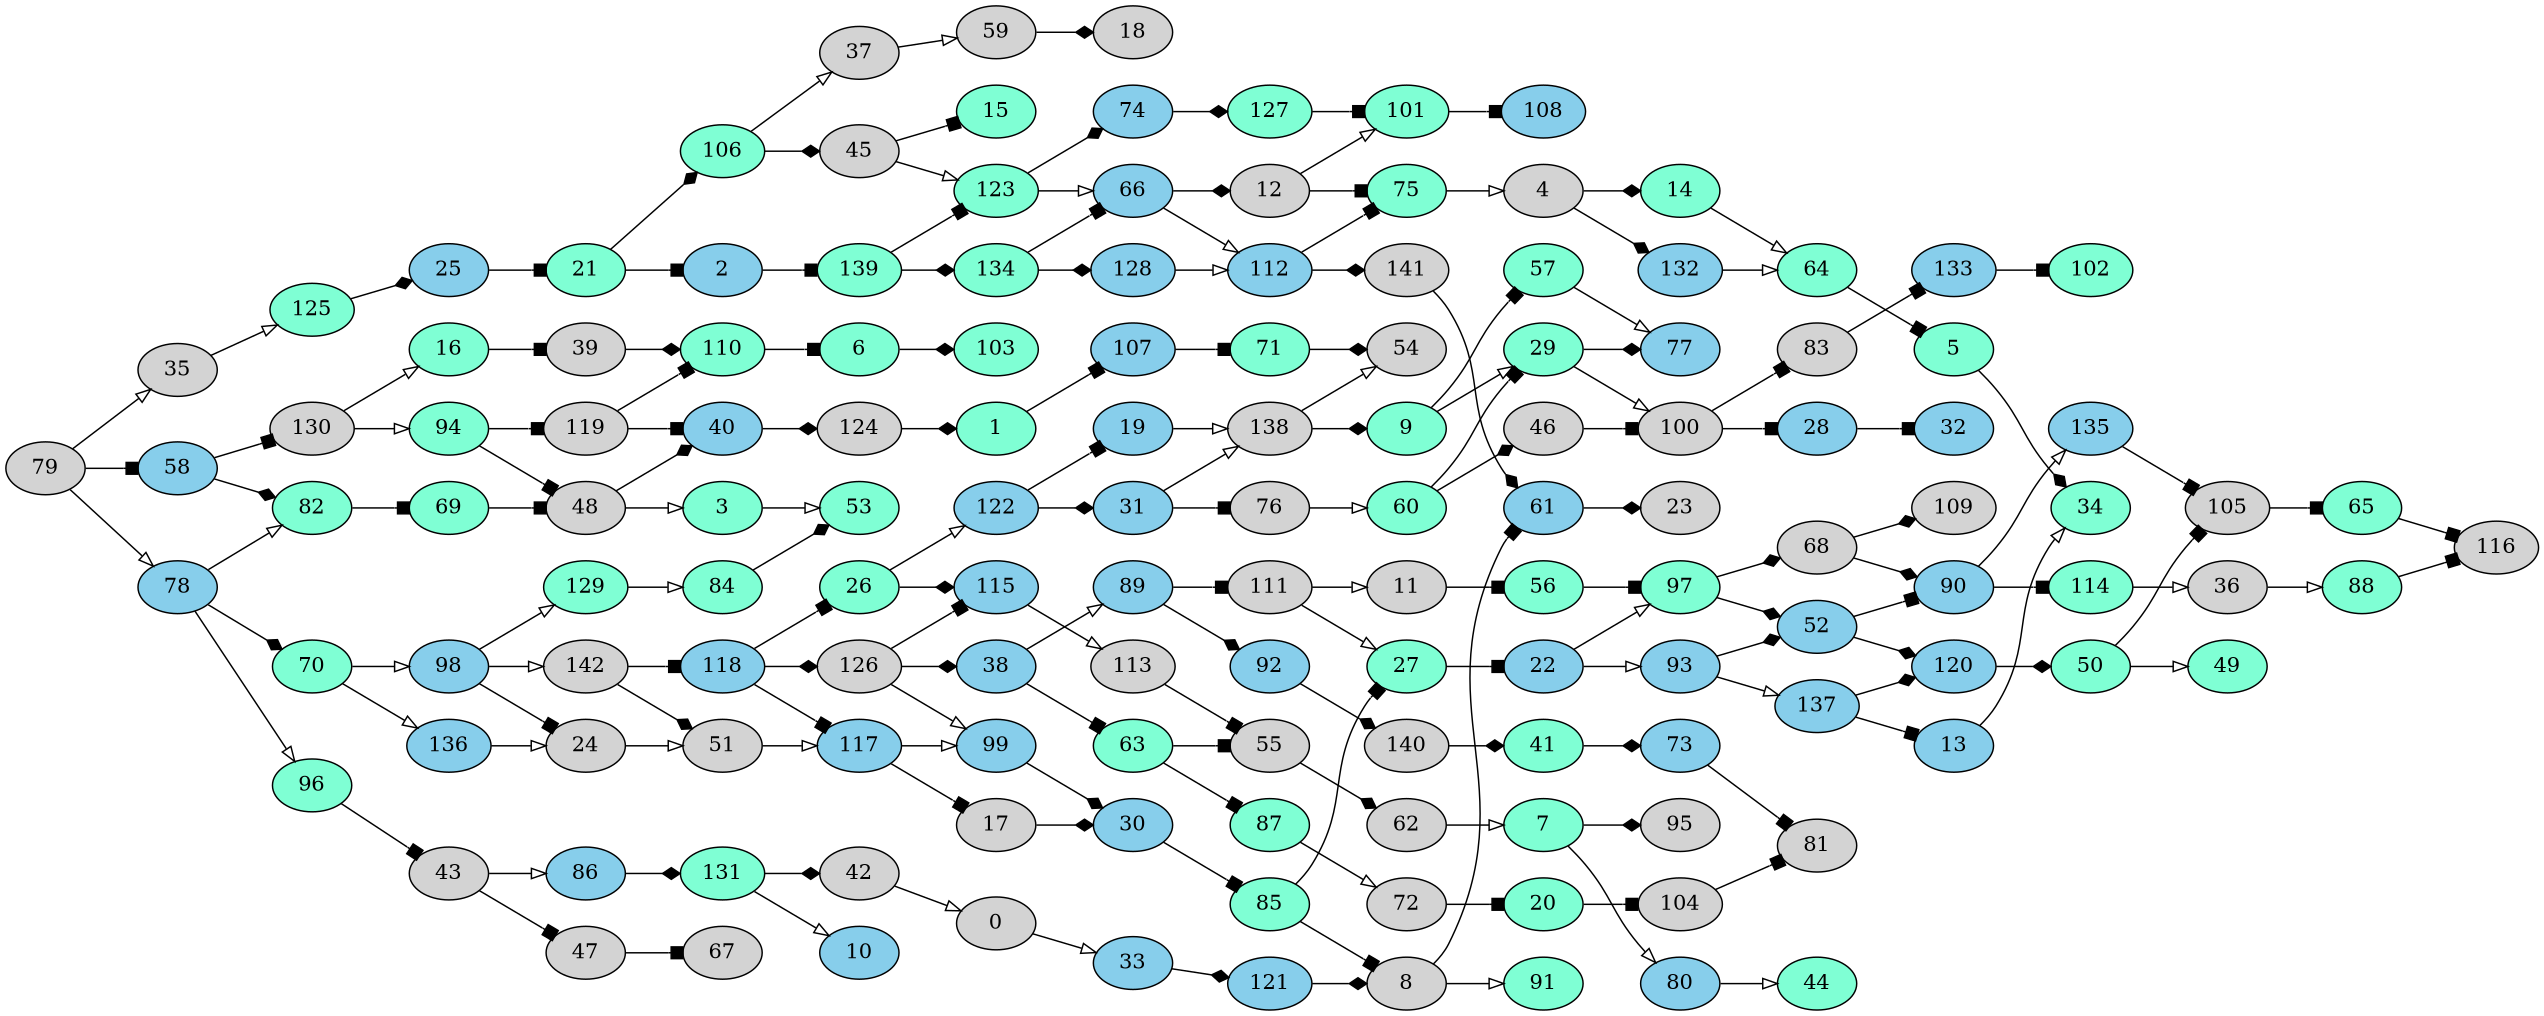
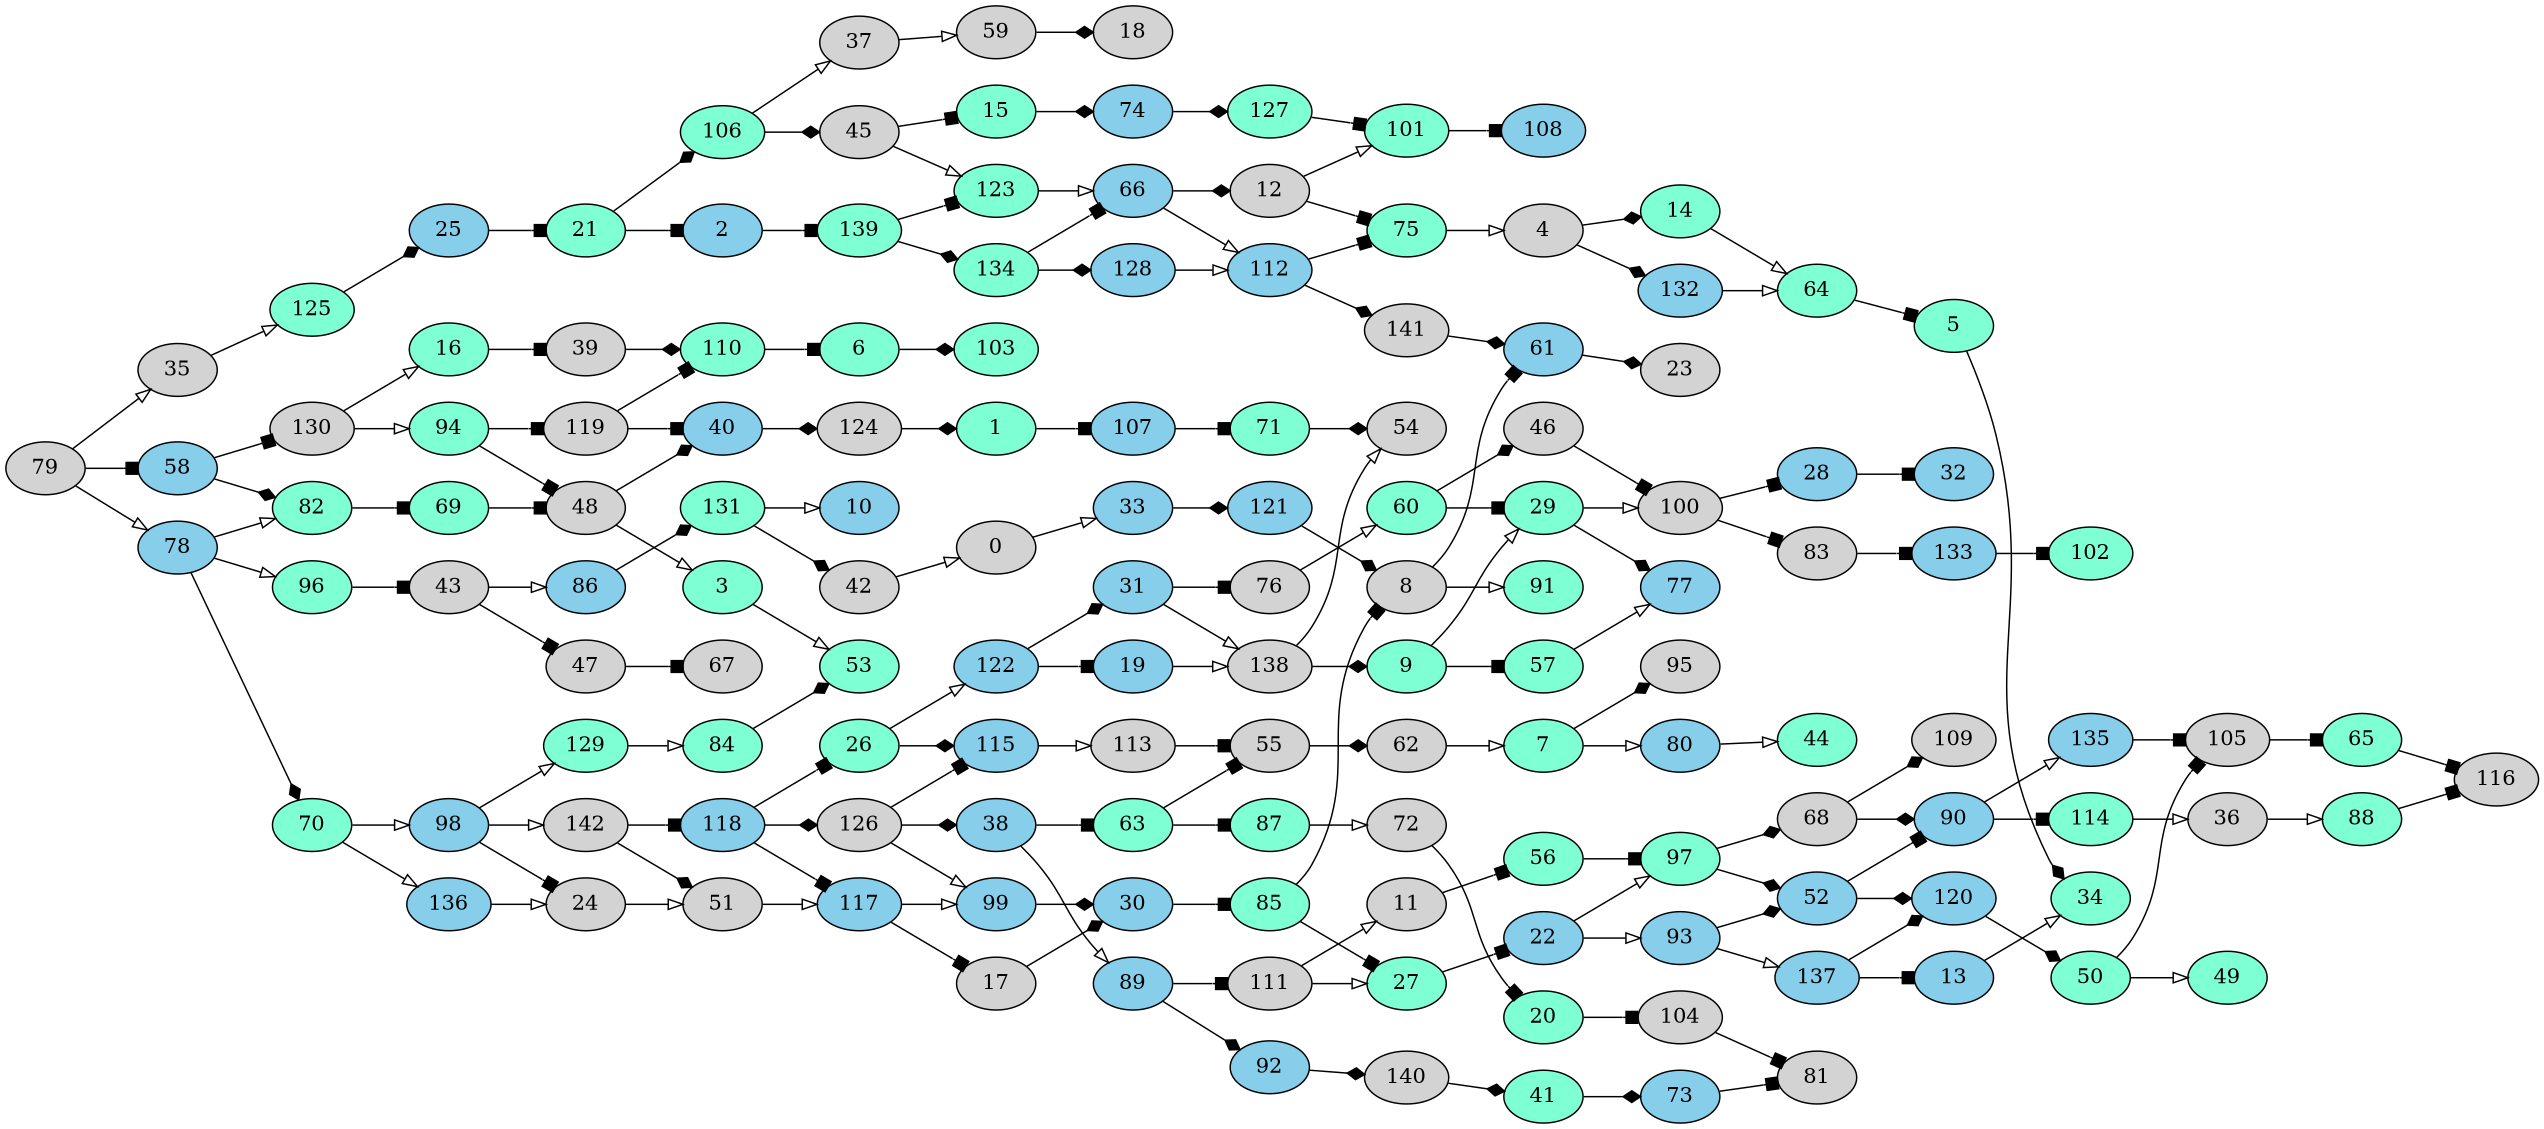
  strict digraph {
    rankdir=LR
    node [fillcolor=aquamarine style=filled]
    edge [arrowhead=box]
    0 [fillcolor=lightgrey]
    33 [fillcolor=skyblue]
    121 [fillcolor=skyblue]
    8 [fillcolor=lightgrey]
    107 [fillcolor=skyblue]
    1
    71
    54 [fillcolor=lightgrey]
    2 [fillcolor=skyblue]
    139
    123
    134
    66 [fillcolor=skyblue]
    74 [fillcolor=skyblue]
    128 [fillcolor=skyblue]
    3
    53
    4 [fillcolor=lightgrey]
    14
    132 [fillcolor=skyblue]
    64
    5
    34
    6
    103
    80 [fillcolor=skyblue]
    7
    95 [fillcolor=lightgrey]
    44
    61 [fillcolor=skyblue]
    91
    23 [fillcolor=lightgrey]
    9
    29
    57
    77 [fillcolor=skyblue]
    100 [fillcolor=lightgrey]
    28 [fillcolor=skyblue]
    83 [fillcolor=lightgrey]
    11 [fillcolor=lightgrey]
    56
    97
    52 [fillcolor=skyblue]
    68 [fillcolor=lightgrey]
    12 [fillcolor=lightgrey]
    75
    101
    108 [fillcolor=skyblue]
    13 [fillcolor=skyblue]
    39 [fillcolor=lightgrey]
    16
    110
    17 [fillcolor=lightgrey]
    30 [fillcolor=skyblue]
    85
    27
    19 [fillcolor=skyblue]
    138 [fillcolor=lightgrey]
    104 [fillcolor=lightgrey]
    20
    81 [fillcolor=lightgrey]
    21
    106
    37 [fillcolor=lightgrey]
    45 [fillcolor=lightgrey]
    59 [fillcolor=lightgrey]
    15
    22 [fillcolor=skyblue]
    93 [fillcolor=skyblue]
    137 [fillcolor=skyblue]
    90 [fillcolor=skyblue]
    120 [fillcolor=skyblue]
    109 [fillcolor=lightgrey]
    24 [fillcolor=lightgrey]
    51 [fillcolor=lightgrey]
    117 [fillcolor=skyblue]
    99 [fillcolor=skyblue]
    25 [fillcolor=skyblue]
    115 [fillcolor=skyblue]
    26
    122 [fillcolor=skyblue]
    113 [fillcolor=lightgrey]
    31 [fillcolor=skyblue]
    55 [fillcolor=lightgrey]
    76 [fillcolor=lightgrey]
    32 [fillcolor=skyblue]
    133 [fillcolor=skyblue]
    60
    46 [fillcolor=lightgrey]
    35 [fillcolor=lightgrey]
    125
    36 [fillcolor=lightgrey]
    88
    116 [fillcolor=lightgrey]
    18 [fillcolor=lightgrey]
    38 [fillcolor=skyblue]
    63
    89 [fillcolor=skyblue]
    87
    92 [fillcolor=skyblue]
    111 [fillcolor=lightgrey]
    62 [fillcolor=lightgrey]
    72 [fillcolor=lightgrey]
    140 [fillcolor=lightgrey]
    40 [fillcolor=skyblue]
    124 [fillcolor=lightgrey]
    73 [fillcolor=skyblue]
    41
    42 [fillcolor=lightgrey]
    43 [fillcolor=lightgrey]
    47 [fillcolor=lightgrey]
    86 [fillcolor=skyblue]
    67 [fillcolor=lightgrey]
    131
    10 [fillcolor=skyblue]
    112 [fillcolor=skyblue]
    127
    48 [fillcolor=lightgrey]
    50
    49
    105 [fillcolor=lightgrey]
    65
    114
    135 [fillcolor=skyblue]
    58 [fillcolor=skyblue]
    82
    130 [fillcolor=lightgrey]
    69
    94
    119 [fillcolor=lightgrey]
    141 [fillcolor=lightgrey]
    98 [fillcolor=skyblue]
    70
    136 [fillcolor=skyblue]
    129
    142 [fillcolor=lightgrey]
    84
    118 [fillcolor=skyblue]
    78 [fillcolor=skyblue]
    96
    79 [fillcolor=lightgrey]
    102
    126 [fillcolor=lightgrey]
    0 -> 33 [arrowhead=onormal]
    33 -> 121 [arrowhead=diamond]
    121 -> 8 [arrowhead=diamond]
    8 -> 61
    8 -> 91 [arrowhead=onormal]
    107 -> 71
    1 -> 107
    71 -> 54 [arrowhead=diamond]
    2 -> 139
    139 -> 123
    139 -> 134 [arrowhead=diamond]
    123 -> 66 [arrowhead=onormal]
-   123 -> 74 [arrowhead=diamond]
+   15 -> 74 [arrowhead=diamond]
    134 -> 66
    134 -> 128 [arrowhead=diamond]
    66 -> 12 [arrowhead=diamond]
    66 -> 112 [arrowhead=onormal]
    74 -> 127 [arrowhead=diamond]
    128 -> 112 [arrowhead=onormal]
    3 -> 53 [arrowhead=onormal]
    4 -> 14 [arrowhead=diamond]
    4 -> 132 [arrowhead=diamond]
    14 -> 64 [arrowhead=onormal]
    132 -> 64 [arrowhead=onormal]
    64 -> 5
    5 -> 34 [arrowhead=diamond]
    6 -> 103 [arrowhead=diamond]
    80 -> 44 [arrowhead=onormal]
    7 -> 80 [arrowhead=onormal]
    7 -> 95 [arrowhead=diamond]
    61 -> 23 [arrowhead=diamond]
    9 -> 29 [arrowhead=onormal]
    9 -> 57
    29 -> 77 [arrowhead=diamond]
    29 -> 100 [arrowhead=onormal]
    57 -> 77 [arrowhead=onormal]
    100 -> 28
    100 -> 83
    28 -> 32
    83 -> 133
    11 -> 56
    56 -> 97
    97 -> 52 [arrowhead=diamond]
    97 -> 68 [arrowhead=diamond]
    52 -> 90
    52 -> 120 [arrowhead=diamond]
    68 -> 90 [arrowhead=diamond]
    68 -> 109 [arrowhead=diamond]
    12 -> 75
    12 -> 101 [arrowhead=onormal]
    75 -> 4 [arrowhead=onormal]
    101 -> 108
    13 -> 34 [arrowhead=onormal]
    39 -> 110 [arrowhead=diamond]
    16 -> 39
    110 -> 6
    17 -> 30 [arrowhead=diamond]
    30 -> 85
    85 -> 8
    85 -> 27
    27 -> 22
    19 -> 138 [arrowhead=onormal]
    138 -> 54 [arrowhead=onormal]
    138 -> 9 [arrowhead=diamond]
    104 -> 81
    20 -> 104
    21 -> 2
    21 -> 106 [arrowhead=diamond]
    106 -> 37 [arrowhead=onormal]
    106 -> 45 [arrowhead=diamond]
    37 -> 59 [arrowhead=onormal]
    45 -> 123 [arrowhead=onormal]
    45 -> 15
    59 -> 18 [arrowhead=diamond]
    22 -> 97 [arrowhead=onormal]
    22 -> 93 [arrowhead=onormal]
    93 -> 52 [arrowhead=diamond]
    93 -> 137 [arrowhead=onormal]
    137 -> 13
    137 -> 120 [arrowhead=diamond]
    90 -> 114
    90 -> 135 [arrowhead=onormal]
    120 -> 50 [arrowhead=diamond]
    24 -> 51 [arrowhead=onormal]
    51 -> 117 [arrowhead=onormal]
    117 -> 17
    117 -> 99 [arrowhead=onormal]
    99 -> 30 [arrowhead=diamond]
    25 -> 21
    115 -> 113 [arrowhead=onormal]
    26 -> 115 [arrowhead=diamond]
    26 -> 122 [arrowhead=onormal]
    122 -> 19
    122 -> 31 [arrowhead=diamond]
    113 -> 55
    31 -> 138 [arrowhead=onormal]
    31 -> 76
    55 -> 62 [arrowhead=diamond]
    76 -> 60 [arrowhead=onormal]
    133 -> 102
    60 -> 29
    60 -> 46 [arrowhead=diamond]
    46 -> 100
    35 -> 125 [arrowhead=onormal]
    125 -> 25 [arrowhead=diamond]
    36 -> 88 [arrowhead=onormal]
    88 -> 116
    38 -> 63
    38 -> 89 [arrowhead=onormal]
    63 -> 55
    63 -> 87
    89 -> 92 [arrowhead=diamond]
    89 -> 111
    87 -> 72 [arrowhead=onormal]
    92 -> 140 [arrowhead=diamond]
    111 -> 11 [arrowhead=onormal]
    111 -> 27 [arrowhead=onormal]
    62 -> 7 [arrowhead=onormal]
    72 -> 20
    140 -> 41 [arrowhead=diamond]
    40 -> 124 [arrowhead=diamond]
    124 -> 1 [arrowhead=diamond]
    73 -> 81
    41 -> 73 [arrowhead=diamond]
    42 -> 0 [arrowhead=onormal]
    43 -> 47
    43 -> 86 [arrowhead=onormal]
    47 -> 67
    86 -> 131 [arrowhead=diamond]
    131 -> 42 [arrowhead=diamond]
    131 -> 10 [arrowhead=onormal]
    112 -> 75
    112 -> 141 [arrowhead=diamond]
    127 -> 101
    48 -> 3 [arrowhead=onormal]
    48 -> 40 [arrowhead=diamond]
    50 -> 49 [arrowhead=onormal]
    50 -> 105
    105 -> 65
    65 -> 116
    114 -> 36 [arrowhead=onormal]
    135 -> 105
    58 -> 82 [arrowhead=diamond]
    58 -> 130
    82 -> 69
    130 -> 16 [arrowhead=onormal]
    130 -> 94 [arrowhead=onormal]
    69 -> 48
    94 -> 48
    94 -> 119
    119 -> 110
    119 -> 40
    141 -> 61 [arrowhead=diamond]
    98 -> 24
    98 -> 129 [arrowhead=onormal]
    98 -> 142 [arrowhead=onormal]
    70 -> 98 [arrowhead=onormal]
    70 -> 136 [arrowhead=onormal]
    136 -> 24 [arrowhead=onormal]
    129 -> 84 [arrowhead=onormal]
    142 -> 51 [arrowhead=diamond]
    142 -> 118
    84 -> 53 [arrowhead=diamond]
    118 -> 117
    118 -> 26
    118 -> 126 [arrowhead=diamond]
    78 -> 82 [arrowhead=onormal]
    78 -> 70 [arrowhead=diamond]
    78 -> 96 [arrowhead=onormal]
    96 -> 43
    79 -> 35 [arrowhead=onormal]
    79 -> 58
    79 -> 78 [arrowhead=onormal]
    126 -> 99 [arrowhead=onormal]
    126 -> 115
    126 -> 38 [arrowhead=diamond]
  }
